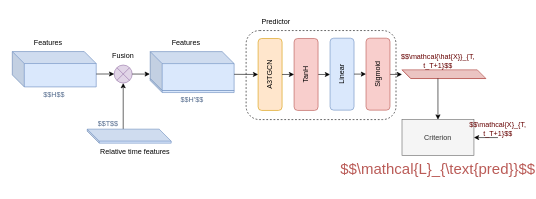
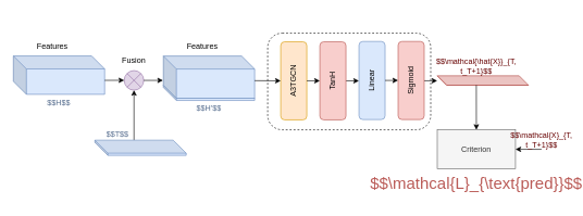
  <mxCell id="0" />
  <mxCell id="1" parent="0" />
  <mxCell id="2" value="" style="shape=cube;whiteSpace=wrap;html=1;boundedLbl=1;backgroundOutline=1;darkOpacity=0.05;darkOpacity2=0.1;fillColor=#dae8fc;strokeColor=#6c8ebf;" vertex="1" parent="1"><mxGeometry x="250" y="130" width="140" height="23.38" as="geometry" /></mxCell>
  <mxCell id="3" value="" style="rounded=1;whiteSpace=wrap;html=1;dashed=1;fillColor=none;" parent="1" vertex="1"><mxGeometry x="410" y="50" width="250" height="148.5" as="geometry" /></mxCell>
  <mxCell id="4" value="" style="shape=cube;whiteSpace=wrap;html=1;boundedLbl=1;backgroundOutline=1;darkOpacity=0.05;darkOpacity2=0.1;fillColor=#dae8fc;strokeColor=#6c8ebf;" parent="1" vertex="1"><mxGeometry x="20" y="85" width="140" height="59" as="geometry" /></mxCell>
  <mxCell id="5" value="&lt;font color=&quot;#576e8f&quot;&gt;$$H$$&lt;/font&gt;" style="text;html=1;strokeColor=none;fillColor=none;align=center;verticalAlign=middle;whiteSpace=wrap;rounded=0;fontColor=#336600;" parent="1" vertex="1"><mxGeometry x="35" y="143.25" width="110" height="30" as="geometry" /></mxCell>
  <mxCell id="6" value="$$\mathcal{L}_{\text{pred}}$$" style="text;html=1;align=center;verticalAlign=middle;whiteSpace=wrap;rounded=0;fontColor=#ba5b57;fontSize=25;" parent="1" vertex="1"><mxGeometry x="700" y="248.5" width="60" height="60" as="geometry" /></mxCell>
  <mxCell id="7" value="&lt;p style=&quot;line-height: 120%;&quot;&gt;&lt;br&gt;&lt;/p&gt;" style="rounded=1;whiteSpace=wrap;html=1;fillColor=#ffe6cc;strokeColor=#d79b00;verticalAlign=middle;textDirection=ltr;" parent="1" vertex="1"><mxGeometry x="430" y="63.25" width="40" height="120" as="geometry" /></mxCell>
  <mxCell id="8" value="A3TGCN" style="text;html=1;strokeColor=none;fillColor=none;align=center;verticalAlign=middle;whiteSpace=wrap;rounded=0;rotation=270;" parent="1" vertex="1"><mxGeometry x="420" y="108.25" width="60" height="30" as="geometry" /></mxCell>
  <mxCell id="9" style="edgeStyle=orthogonalEdgeStyle;rounded=0;orthogonalLoop=1;jettySize=auto;html=1;exitX=1;exitY=0.5;exitDx=0;exitDy=0;entryX=0;entryY=0.5;entryDx=0;entryDy=0;" parent="1" source="10" target="14" edge="1"><mxGeometry relative="1" as="geometry" /></mxCell>
  <mxCell id="10" value="&lt;p style=&quot;line-height: 120%;&quot;&gt;&lt;br&gt;&lt;/p&gt;" style="rounded=1;whiteSpace=wrap;html=1;fillColor=#f8cecc;strokeColor=#b85450;verticalAlign=middle;textDirection=ltr;" parent="1" vertex="1"><mxGeometry x="490" y="63.25" width="40" height="120" as="geometry" /></mxCell>
  <mxCell id="11" value="TanH" style="text;html=1;strokeColor=none;fillColor=none;align=center;verticalAlign=middle;whiteSpace=wrap;rounded=0;rotation=270;" parent="1" vertex="1"><mxGeometry x="460" y="108.25" width="100" height="30" as="geometry" /></mxCell>
  <mxCell id="12" value="" style="endArrow=classic;html=1;rounded=0;exitX=1;exitY=0.5;exitDx=0;exitDy=0;" parent="1" source="7" edge="1"><mxGeometry width="50" height="50" relative="1" as="geometry"><mxPoint x="470" y="123.08" as="sourcePoint" /><mxPoint x="490" y="123.25" as="targetPoint" /></mxGeometry></mxCell>
  <mxCell id="13" value="" style="endArrow=classic;html=1;rounded=0;exitX=1;exitY=0.5;exitDx=0;exitDy=0;entryX=0;entryY=0.5;entryDx=0;entryDy=0;" parent="1" edge="1"><mxGeometry width="50" height="50" relative="1" as="geometry"><mxPoint x="650" y="123.15" as="sourcePoint" /><mxPoint x="670" y="123.15" as="targetPoint" /></mxGeometry></mxCell>
  <mxCell id="14" value="&lt;p style=&quot;line-height: 120%;&quot;&gt;&lt;br&gt;&lt;/p&gt;" style="rounded=1;whiteSpace=wrap;html=1;fillColor=#dae8fc;strokeColor=#6c8ebf;verticalAlign=middle;textDirection=ltr;" parent="1" vertex="1"><mxGeometry x="550" y="62.75" width="40" height="120" as="geometry" /></mxCell>
  <mxCell id="15" value="Linear" style="text;html=1;strokeColor=none;fillColor=none;align=center;verticalAlign=middle;whiteSpace=wrap;rounded=0;rotation=270;" parent="1" vertex="1"><mxGeometry x="520" y="107.75" width="100" height="30" as="geometry" /></mxCell>
  <mxCell id="16" value="" style="endArrow=classic;html=1;rounded=0;exitX=1;exitY=0.5;exitDx=0;exitDy=0;entryX=0;entryY=0.5;entryDx=0;entryDy=0;" parent="1" edge="1"><mxGeometry width="50" height="50" relative="1" as="geometry"><mxPoint x="590" y="122.65" as="sourcePoint" /><mxPoint x="610" y="122.65" as="targetPoint" /></mxGeometry></mxCell>
  <mxCell id="17" value="&lt;p style=&quot;line-height: 120%;&quot;&gt;&lt;br&gt;&lt;/p&gt;" style="rounded=1;whiteSpace=wrap;html=1;fillColor=#f8cecc;strokeColor=#b85450;verticalAlign=middle;textDirection=ltr;" parent="1" vertex="1"><mxGeometry x="610" y="62.75" width="40" height="120" as="geometry" /></mxCell>
  <mxCell id="18" value="Sigmoid" style="text;html=1;strokeColor=none;fillColor=none;align=center;verticalAlign=middle;whiteSpace=wrap;rounded=0;rotation=270;" parent="1" vertex="1"><mxGeometry x="580" y="107.75" width="100" height="30" as="geometry" /></mxCell>
  <mxCell id="19" value="" style="shape=cube;whiteSpace=wrap;html=1;boundedLbl=1;backgroundOutline=1;darkOpacity=0.05;darkOpacity2=0.1;fillColor=#f8cecc;strokeColor=#b85450;" parent="1" vertex="1"><mxGeometry x="670" y="115.5" width="140" height="14.5" as="geometry" /></mxCell>
  <mxCell id="20" value="Features" style="text;html=1;strokeColor=none;fillColor=none;align=center;verticalAlign=middle;whiteSpace=wrap;rounded=0;" parent="1" vertex="1"><mxGeometry x="50" y="55" width="60" height="30" as="geometry" /></mxCell>
- <mxCell id="21" value="Predictor" style="text;html=1;strokeColor=none;fillColor=none;align=center;verticalAlign=middle;whiteSpace=wrap;rounded=0;" parent="1" vertex="1"><mxGeometry x="430" y="20" width="60" height="30" as="geometry" /></mxCell>
  <mxCell id="22" value="" style="endArrow=classic;html=1;rounded=0;exitX=0.428;exitY=0.99;exitDx=0;exitDy=0;exitPerimeter=0;" parent="1" source="19" edge="1"><mxGeometry width="50" height="50" relative="1" as="geometry"><mxPoint x="750" y="148.5" as="sourcePoint" /><mxPoint x="730" y="198.5" as="targetPoint" /></mxGeometry></mxCell>
  <mxCell id="23" value="Criterion" style="rounded=0;whiteSpace=wrap;html=1;fillColor=#f5f5f5;fontColor=#333333;strokeColor=#666666;" parent="1" vertex="1"><mxGeometry x="670" y="198.5" width="120" height="60" as="geometry" /></mxCell>
  <mxCell id="24" value="" style="endArrow=classic;html=1;rounded=0;entryX=1;entryY=0.5;entryDx=0;entryDy=0;" parent="1" target="23" edge="1"><mxGeometry width="50" height="50" relative="1" as="geometry"><mxPoint y="228.5" as="sourcePoint" x="830" /><mxPoint x="930" y="188.5" as="targetPoint" /></mxGeometry></mxCell>
  <mxCell id="25" value="$$\mathcal{X}_{T, t_T+1}$$" style="text;html=1;strokeColor=none;fillColor=none;align=center;verticalAlign=middle;whiteSpace=wrap;rounded=0;fontColor=#660000;" parent="1" vertex="1"><mxGeometry x="800" y="198.5" width="60" height="30" as="geometry" /></mxCell>
  <mxCell id="26" value="$$\mathcal{\hat{X}}_{T, t_T+1}$$" style="text;html=1;strokeColor=none;fillColor=none;align=center;verticalAlign=middle;whiteSpace=wrap;rounded=0;fontColor=#660000;" parent="1" vertex="1"><mxGeometry x="700" y="85.5" width="60" height="30" as="geometry" /></mxCell>
  <mxCell id="27" style="edgeStyle=orthogonalEdgeStyle;rounded=0;orthogonalLoop=1;jettySize=auto;html=1;exitX=0;exitY=0;exitDx=60;exitDy=0;exitPerimeter=0;entryX=0.5;entryY=1;entryDx=0;entryDy=0;" edge="1" parent="1" source="28" target="31"><mxGeometry relative="1" as="geometry" /></mxCell>
  <mxCell id="28" value="" style="shape=cube;whiteSpace=wrap;html=1;boundedLbl=1;backgroundOutline=1;darkOpacity=0.05;darkOpacity2=0.1;fillColor=#dae8fc;strokeColor=#6c8ebf;" vertex="1" parent="1"><mxGeometry x="145" y="214.44" width="140" height="23.38" as="geometry" /></mxCell>
  <mxCell id="29" value="&lt;font color=&quot;#576e8f&quot;&gt;$$T$$&lt;/font&gt;" style="text;html=1;strokeColor=none;fillColor=none;align=center;verticalAlign=middle;whiteSpace=wrap;rounded=0;fontColor=#336600;" vertex="1" parent="1"><mxGeometry x="125" y="190" width="110" height="30" as="geometry" /></mxCell>
- <mxCell id="30" value="Relative time features" style="text;html=1;strokeColor=none;fillColor=none;align=center;verticalAlign=middle;whiteSpace=wrap;rounded=0;" vertex="1" parent="1"><mxGeometry x="160" y="237.82" width="130" height="30" as="geometry" /></mxCell>
  <mxCell id="31" value="" style="ellipse;whiteSpace=wrap;html=1;aspect=fixed;fillColor=#e1d5e7;strokeColor=#9673a6;" vertex="1" parent="1"><mxGeometry x="190" y="107.56" width="30" height="30" as="geometry" /></mxCell>
  <mxCell id="32" value="" style="endArrow=none;html=1;rounded=0;entryX=1;entryY=1;entryDx=0;entryDy=0;exitX=0;exitY=0;exitDx=0;exitDy=0;strokeColor=#9673a6;" edge="1" parent="1" source="31" target="31"><mxGeometry width="50" height="50" relative="1" as="geometry"><mxPoint x="190" y="107.56" as="sourcePoint" /><mxPoint x="230" y="147.56" as="targetPoint" /></mxGeometry></mxCell>
  <mxCell id="33" value="" style="endArrow=none;html=1;rounded=0;exitX=1;exitY=0;exitDx=0;exitDy=0;entryX=0;entryY=1;entryDx=0;entryDy=0;strokeColor=#9673a6;" edge="1" parent="1" source="31" target="31"><mxGeometry width="50" height="50" relative="1" as="geometry"><mxPoint x="225" y="102.56" as="sourcePoint" /><mxPoint x="185" y="142.56" as="targetPoint" /></mxGeometry></mxCell>
  <mxCell id="34" value="" style="shape=cube;whiteSpace=wrap;html=1;boundedLbl=1;backgroundOutline=1;darkOpacity=0.05;darkOpacity2=0.1;fillColor=#dae8fc;strokeColor=#6c8ebf;" vertex="1" parent="1"><mxGeometry x="250" y="85.13" width="140" height="64.87" as="geometry" /></mxCell>
  <mxCell id="35" value="Features" style="text;html=1;strokeColor=none;fillColor=none;align=center;verticalAlign=middle;whiteSpace=wrap;rounded=0;" vertex="1" parent="1"><mxGeometry x="280" y="55.13" width="60" height="30" as="geometry" /></mxCell>
  <mxCell id="36" style="edgeStyle=orthogonalEdgeStyle;rounded=0;orthogonalLoop=1;jettySize=auto;html=1;entryX=0;entryY=0.5;entryDx=0;entryDy=0;" edge="1" parent="1" target="7"><mxGeometry relative="1" as="geometry"><mxPoint x="390" y="123" as="sourcePoint" /><Array as="points"><mxPoint x="390" y="123" /><mxPoint x="410" y="123" /></Array></mxGeometry></mxCell>
  <mxCell id="37" style="edgeStyle=orthogonalEdgeStyle;rounded=0;orthogonalLoop=1;jettySize=auto;html=1;exitX=0;exitY=0;exitDx=140;exitDy=39.5;exitPerimeter=0;entryX=0;entryY=0.563;entryDx=0;entryDy=0;entryPerimeter=0;" edge="1" parent="1"><mxGeometry relative="1" as="geometry"><mxPoint x="160" y="122.5" as="sourcePoint" /><mxPoint x="190" y="122.45" as="targetPoint" /></mxGeometry></mxCell>
  <mxCell id="38" value="Fusion" style="text;html=1;strokeColor=none;fillColor=none;align=center;verticalAlign=middle;whiteSpace=wrap;rounded=0;" vertex="1" parent="1"><mxGeometry x="175" y="78" width="60" height="30" as="geometry" /></mxCell>
  <mxCell id="39" style="edgeStyle=orthogonalEdgeStyle;rounded=0;orthogonalLoop=1;jettySize=auto;html=1;exitX=1;exitY=0.5;exitDx=0;exitDy=0;entryX=-0.004;entryY=0.515;entryDx=0;entryDy=0;entryPerimeter=0;" edge="1" parent="1" source="31"><mxGeometry relative="1" as="geometry"><mxPoint x="249.44" y="123.538" as="targetPoint" /></mxGeometry></mxCell>
  <mxCell id="40" value="&lt;font color=&quot;#576e8f&quot;&gt;$$H'$$&lt;/font&gt;" style="text;html=1;strokeColor=none;fillColor=none;align=center;verticalAlign=middle;whiteSpace=wrap;rounded=0;fontColor=#336600;" vertex="1" parent="1"><mxGeometry x="265" y="150" width="110" height="30" as="geometry" /></mxCell>
